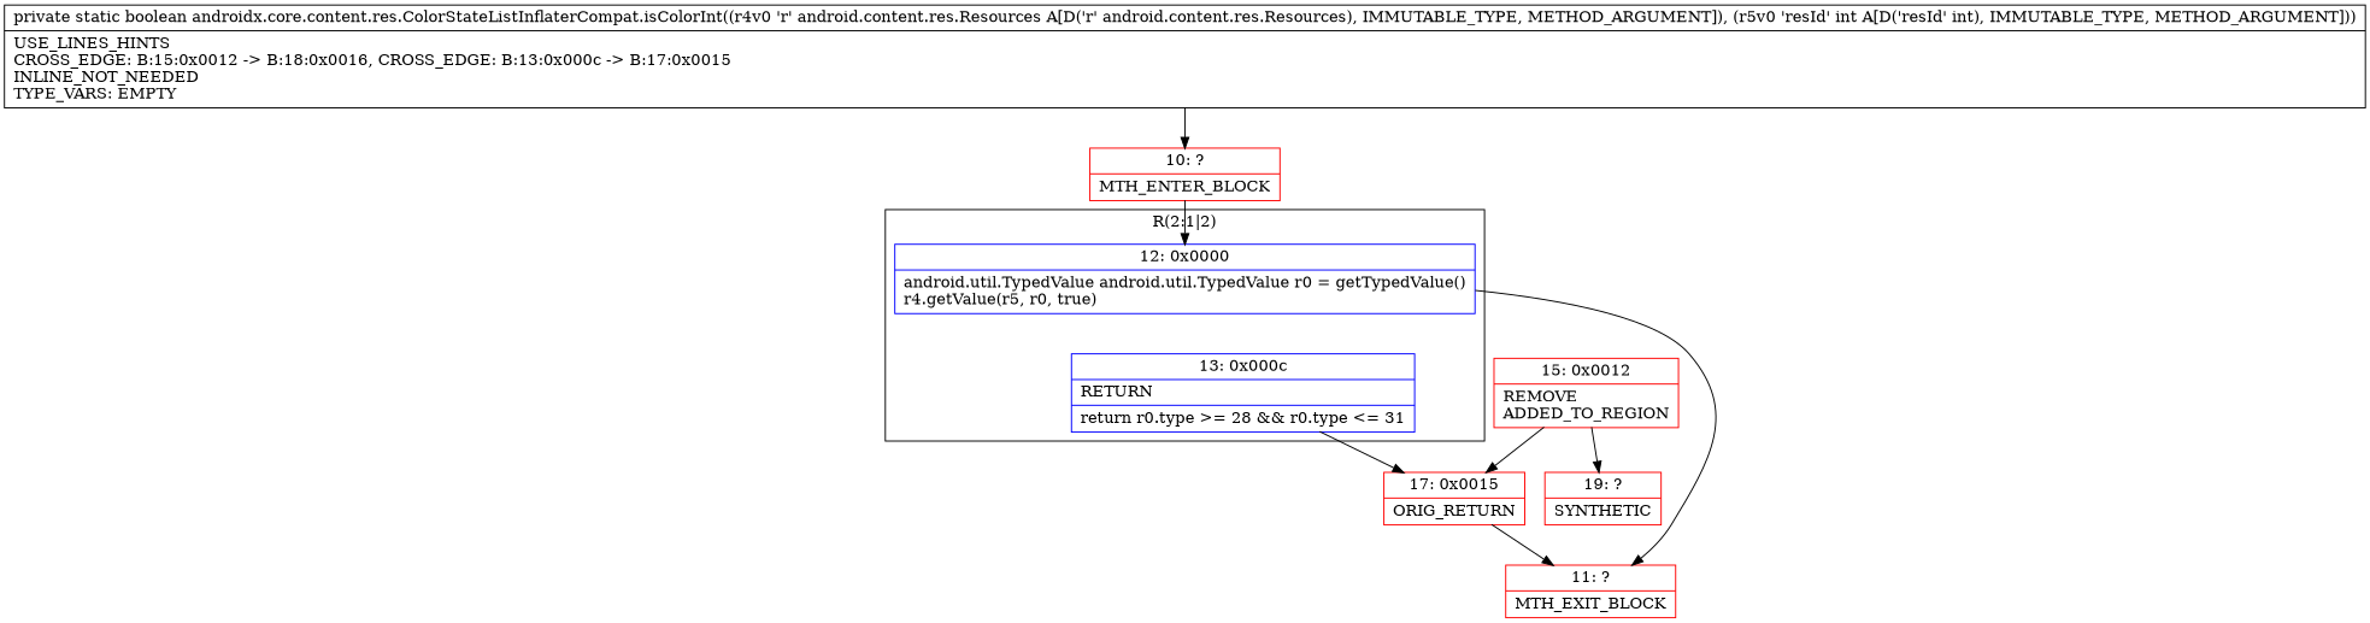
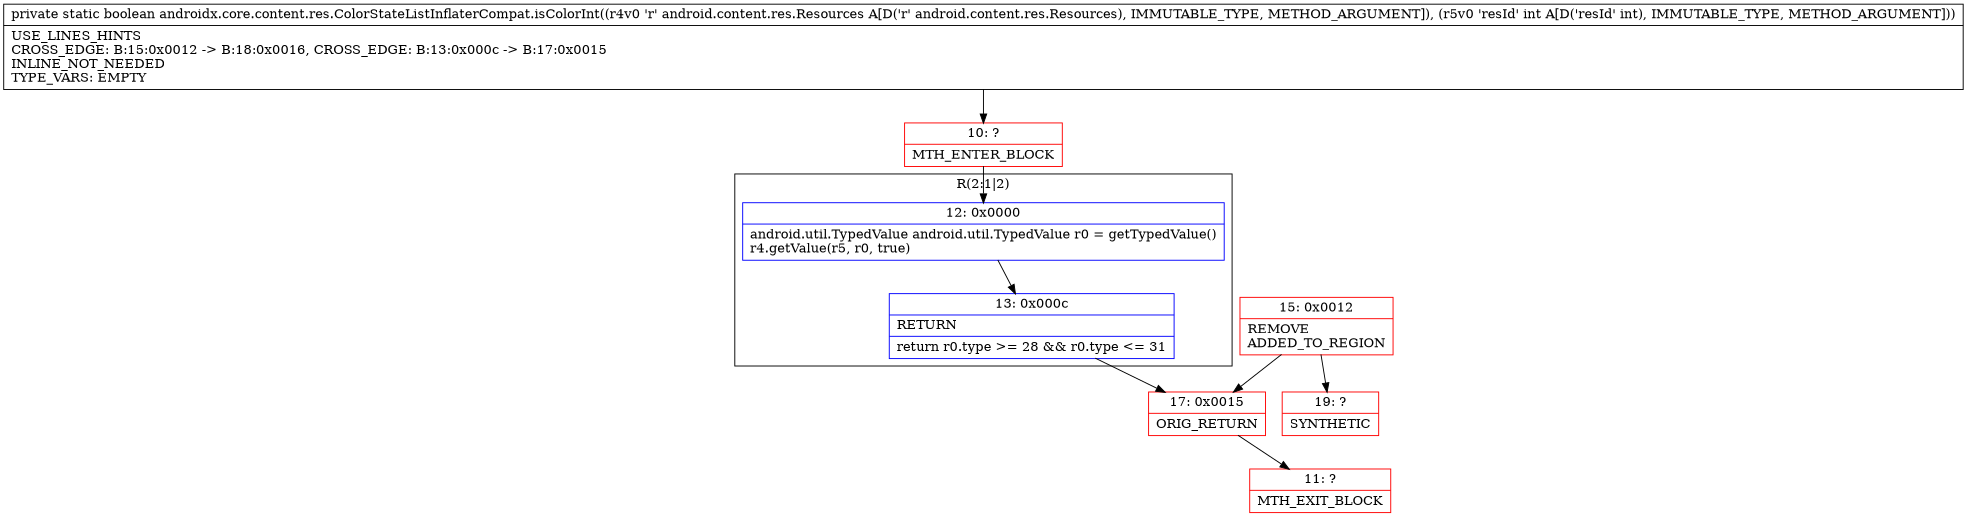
  digraph {
    node [color=red shape=record]
    n1 [color=blue label="{12\:\ 0x0000|android.util.TypedValue android.util.TypedValue r0 = getTypedValue()\lr4.getValue(r5, r0, true)\l}"]
    n2 [color=blue label="{13\:\ 0x000c|RETURN\l|return r0.type \>= 28 && r0.type \<= 31\l}"]
    n3 [label="{17\:\ 0x0015|ORIG_RETURN\l}"]
    n4 [label="{11\:\ ?|MTH_EXIT_BLOCK\l}"]
    n5 [label="{10\:\ ?|MTH_ENTER_BLOCK\l}"]
    n6 [label="{15\:\ 0x0012|REMOVE\lADDED_TO_REGION\l}"]
    n7 [label="{19\:\ ?|SYNTHETIC\l}"]
    n8 [label="{private static boolean androidx.core.content.res.ColorStateListInflaterCompat.isColorInt((r4v0 'r' android.content.res.Resources A[D('r' android.content.res.Resources), IMMUTABLE_TYPE, METHOD_ARGUMENT]), (r5v0 'resId' int A[D('resId' int), IMMUTABLE_TYPE, METHOD_ARGUMENT]))  | USE_LINES_HINTS\lCROSS_EDGE: B:15:0x0012 \-\> B:18:0x0016, CROSS_EDGE: B:13:0x000c \-\> B:17:0x0015\lINLINE_NOT_NEEDED\lTYPE_VARS: EMPTY\l}" color=""]
    subgraph cluster_1 {
      label="R(2:1|2)"
      n1
      n2
    }
-   n1 -> n4
+   n1 -> n2
    n2 -> n3
    n3 -> n4
    n5 -> n1
    n6 -> n3
    n6 -> n7
    n8 -> n5
  }
